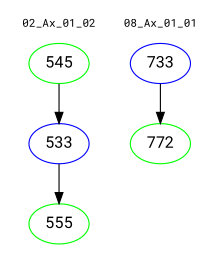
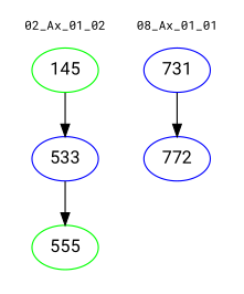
  digraph {
    fontname="Roboto Mono"
    node [color=green fontname="Roboto Mono"]
    edge [color=black fontname="Roboto Mono"]
-   n1 [label=545]
+   n1 [label=145]
    n2 [color=blue label=533]
    n3 [label=555]
-   n4 [color=blue label=733]
-   n5 [label=772]
+   n4 [color=blue label=731]
+   n5 [color=blue label=772]
    subgraph cluster_1 {
      color=white
      fontsize=10
      label="02_Ax_01_02"
      n1
      n2
      n3
    }
    subgraph cluster_2 {
      color=white
      fontsize=10
      label="08_Ax_01_01"
      n4
      n5
    }
    n1 -> n2
    n2 -> n3
    n4 -> n5
  }
